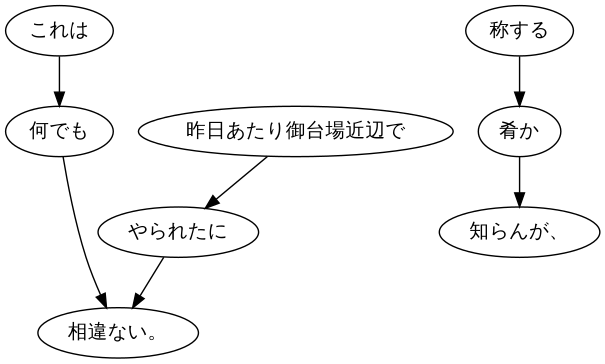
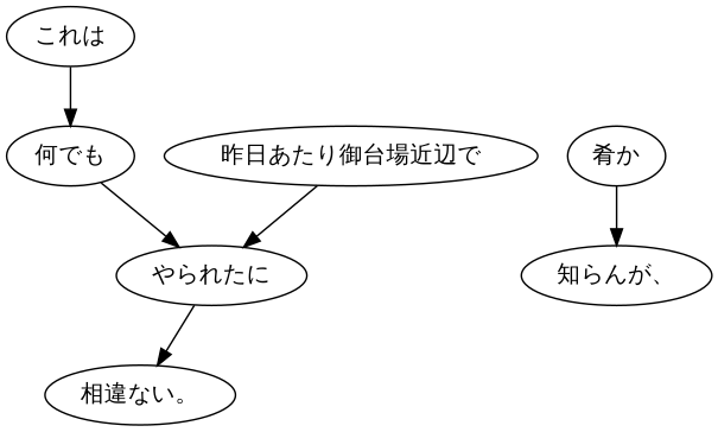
  digraph {
    n1 [label="これは"]
    n2 [label="何でも"]
    n3 [label="知らんが、"]
-   n4 [label="称する"]
    n5 [label="肴か"]
    n6 [label="相違ない。"]
    n7 [label="昨日あたり御台場近辺で"]
    n8 [label="やられたに"]
    n1 -> n2
-   n2 -> n6
-   n4 -> n5
+   n2 -> n8
    n5 -> n3
    n7 -> n8
    n8 -> n6
  }
